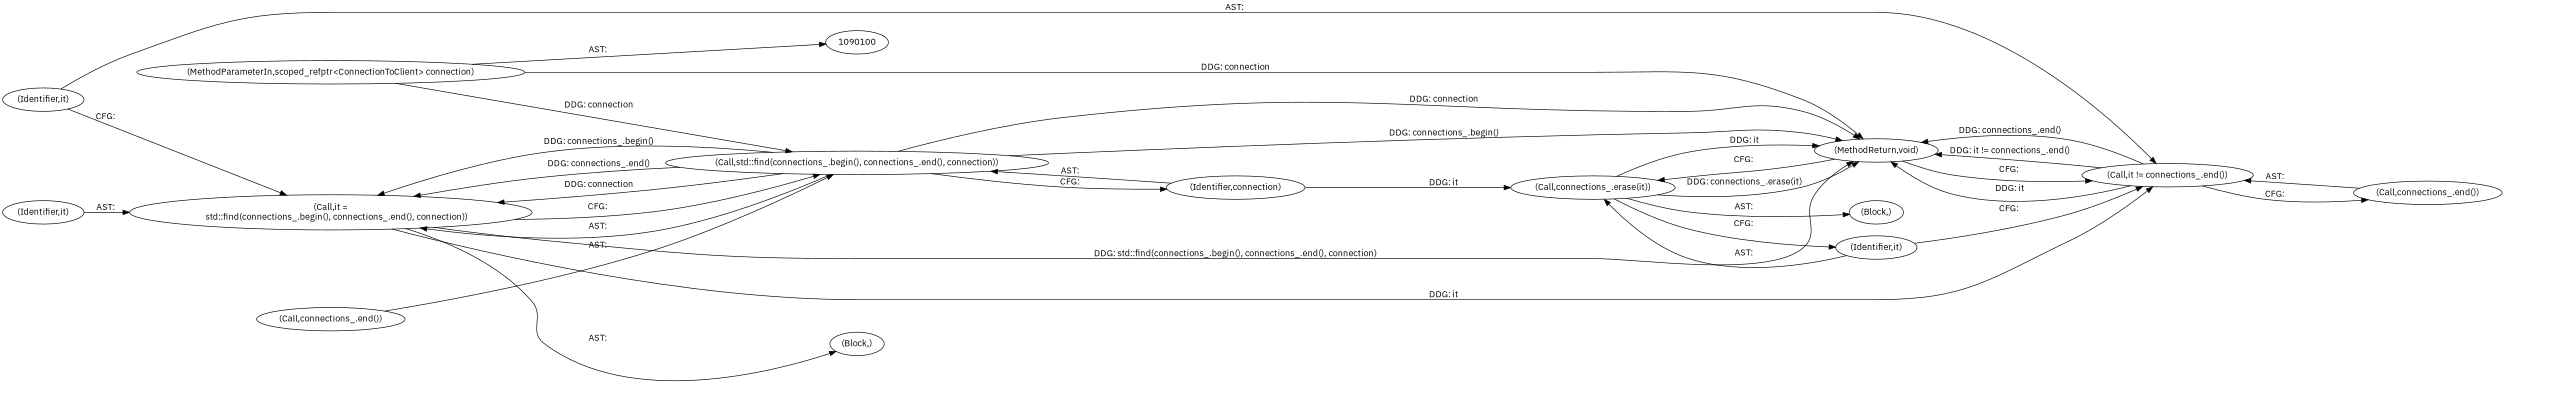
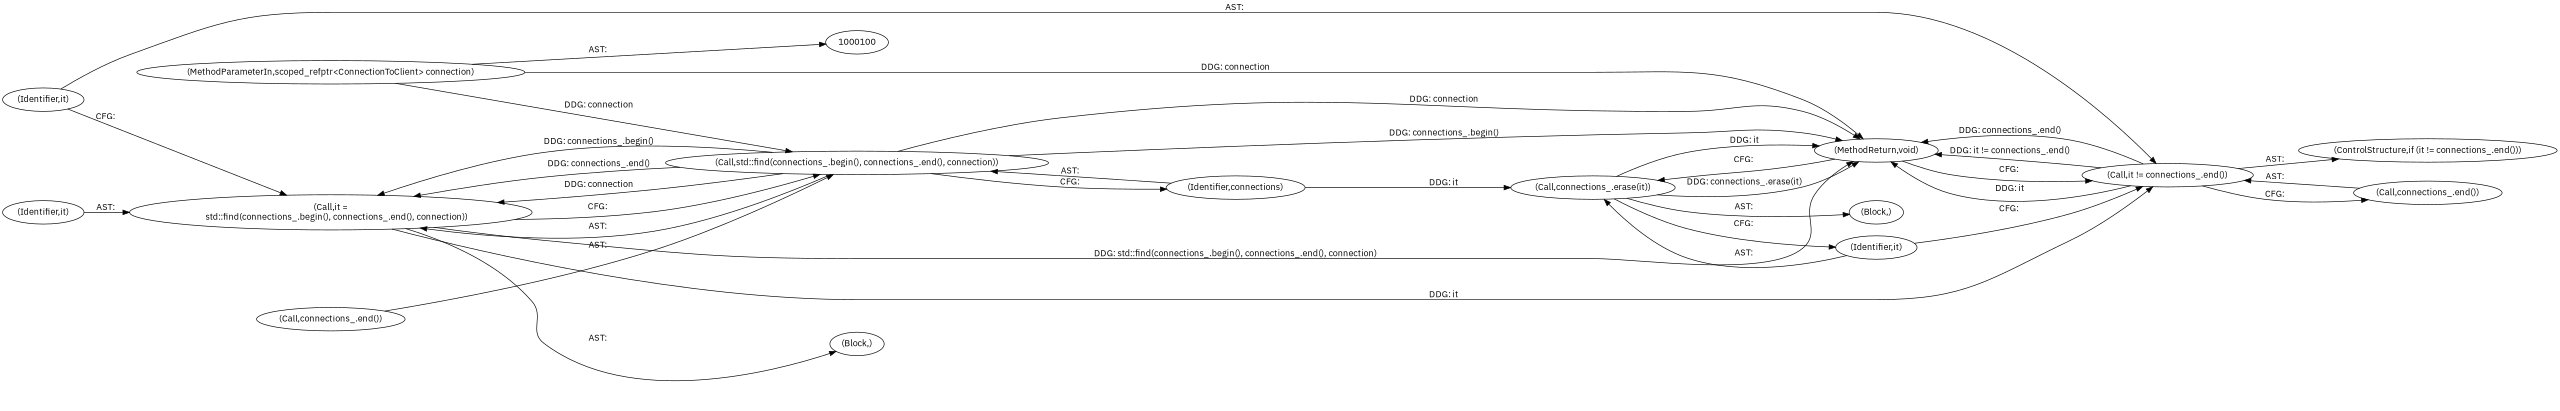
  digraph {
    fontname="IBM Plex Sans"
    rankdir=LR
    node [fontname="IBM Plex Sans"]
    edge [fontname="IBM Plex Sans"]
    n1 [label="(Call,connections_.erase(it))"]
    n2 [label="(Block,)"]
    n3 [label="(MethodReturn,void)"]
    n4 [label="(Identifier,it)"]
    n5 [label="(Call,it != connections_.end())"]
+   n6 [label="(ControlStructure,if (it != connections_.end()))"]
    n7 [label="(Call,connections_.end())"]
    n8 [label="(Call,it =\n      std::find(connections_.begin(), connections_.end(), connection))"]
    n9 [label="(Call,std::find(connections_.begin(), connections_.end(), connection))"]
    n10 [label="(Block,)"]
-   n11 [label="(Identifier,connection)"]
+   n11 [label="(Identifier,connections)"]
    n12 [label="(MethodParameterIn,scoped_refptr<ConnectionToClient> connection)"]
-   1000100 [label=1090100]
+   1000100
    n14 [label="(Identifier,it)"]
    n15 [label="(Identifier,it)"]
    n16 [label="(Call,connections_.end())"]
    n1 -> n2 [label="AST: "]
    n1 -> n3 [label="DDG: connections_.erase(it)"]
    n1 -> n3 [label="DDG: it"]
    n1 -> n4 [label="CFG: "]
    n3 -> n1 [label="CFG: "]
    n3 -> n5 [label="CFG: "]
    n4 -> n1 [label="AST: "]
    n4 -> n5 [label="CFG: "]
    n5 -> n3 [label="DDG: it"]
    n5 -> n3 [label="DDG: connections_.end()"]
    n5 -> n3 [label="DDG: it != connections_.end()"]
+   n5 -> n6 [label="AST: "]
    n5 -> n7 [label="CFG: "]
    n7 -> n5 [label="AST: "]
    n8 -> n3 [label="DDG: std::find(connections_.begin(), connections_.end(), connection)"]
    n8 -> n5 [label="DDG: it"]
    n8 -> n9 [label="CFG: "]
    n8 -> n10 [label="AST: "]
    n9 -> n3 [label="DDG: connection"]
    n9 -> n3 [label="DDG: connections_.begin()"]
    n9 -> n8 [label="AST: "]
    n9 -> n8 [label="DDG: connections_.begin()"]
    n9 -> n8 [label="DDG: connections_.end()"]
    n9 -> n8 [label="DDG: connection"]
    n9 -> n11 [label="CFG: "]
    n11 -> n1 [label="DDG: it"]
    n11 -> n9 [label="AST: "]
    n12 -> n3 [label="DDG: connection"]
    n12 -> n9 [label="DDG: connection"]
    n12 -> 1000100 [label="AST: "]
    n14 -> n5 [label="AST: "]
    n14 -> n8 [label="CFG: "]
    n15 -> n8 [label="AST: "]
    n16 -> n9 [label="AST: "]
  }
